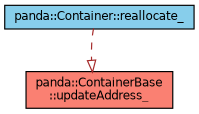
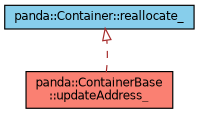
  digraph {
    rankdir=TB
    node [color=black fontname=Helvetica fontsize=10 shape=record style=filled]
    n1 [fillcolor=skyblue fontcolor=black height=0.2 label="panda::Container::reallocate_" width=0.4]
    n2 [fillcolor=salmon height=0.2 label="panda::ContainerBase\l::updateAddress_" width=0.4]
-   n1 -> n2 [color=brown fontname=Helvetica fontsize=10 labelfontname=Helvetica labelfontsize=10 style=dashed arrowhead=onormal]
+   n2 -> n1 [color=brown fontname=Helvetica fontsize=10 labelfontname=Helvetica labelfontsize=10 style=dashed arrowhead=onormal]
  }
